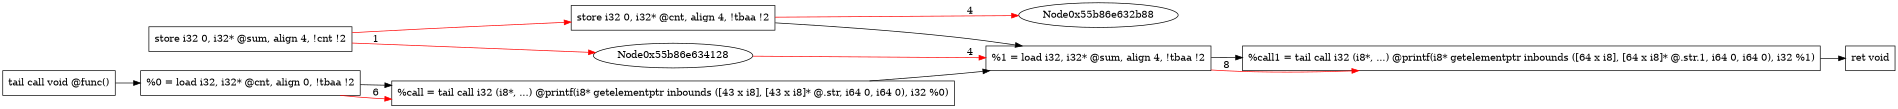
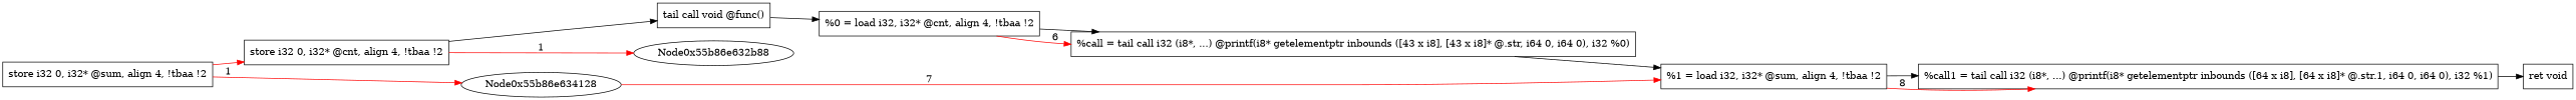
  digraph {
    rankdir=LR
    node [shape=record]
-   n1 [label="store i32 0, i32* @sum, align 4, !cnt !2"]
+   n1 [label="  store i32 0, i32* @sum, align 4, !tbaa !2"]
    n2 [label="  store i32 0, i32* @cnt, align 4, !tbaa !2"]
    Node0x55b86e634128 [shape=""]
    n4 [label="  tail call void @func()"]
    Node0x55b86e632b88 [shape=""]
    n6 [label="  %1 = load i32, i32* @sum, align 4, !tbaa !2"]
-   n7 [label="%0 = load i32, i32* @cnt, align 0, !tbaa !2"]
+   n7 [label="  %0 = load i32, i32* @cnt, align 4, !tbaa !2"]
    n8 [label="  %call = tail call i32 (i8*, ...) @printf(i8* getelementptr inbounds ([43 x i8], [43 x i8]* @.str, i64 0, i64 0), i32 %0)"]
    n9 [label="  %call1 = tail call i32 (i8*, ...) @printf(i8* getelementptr inbounds ([64 x i8], [64 x i8]* @.str.1, i64 0, i64 0), i32 %1)"]
    n10 [label="  ret void"]
    n1 -> n2 [color=red]
    n1 -> Node0x55b86e634128 [color=red label=1]
-   n2 -> n6
-   n2 -> Node0x55b86e632b88 [color=red label=4]
-   Node0x55b86e634128 -> n6 [color=red label=4]
+   n2 -> n4
+   n2 -> Node0x55b86e632b88 [color=red label=1]
+   Node0x55b86e634128 -> n6 [color=red label=7]
    n4 -> n7
    n6 -> n9
    n6 -> n9 [color=red label=8]
    n7 -> n8
    n7 -> n8 [color=red label=6]
    n8 -> n6
    n9 -> n10
  }
